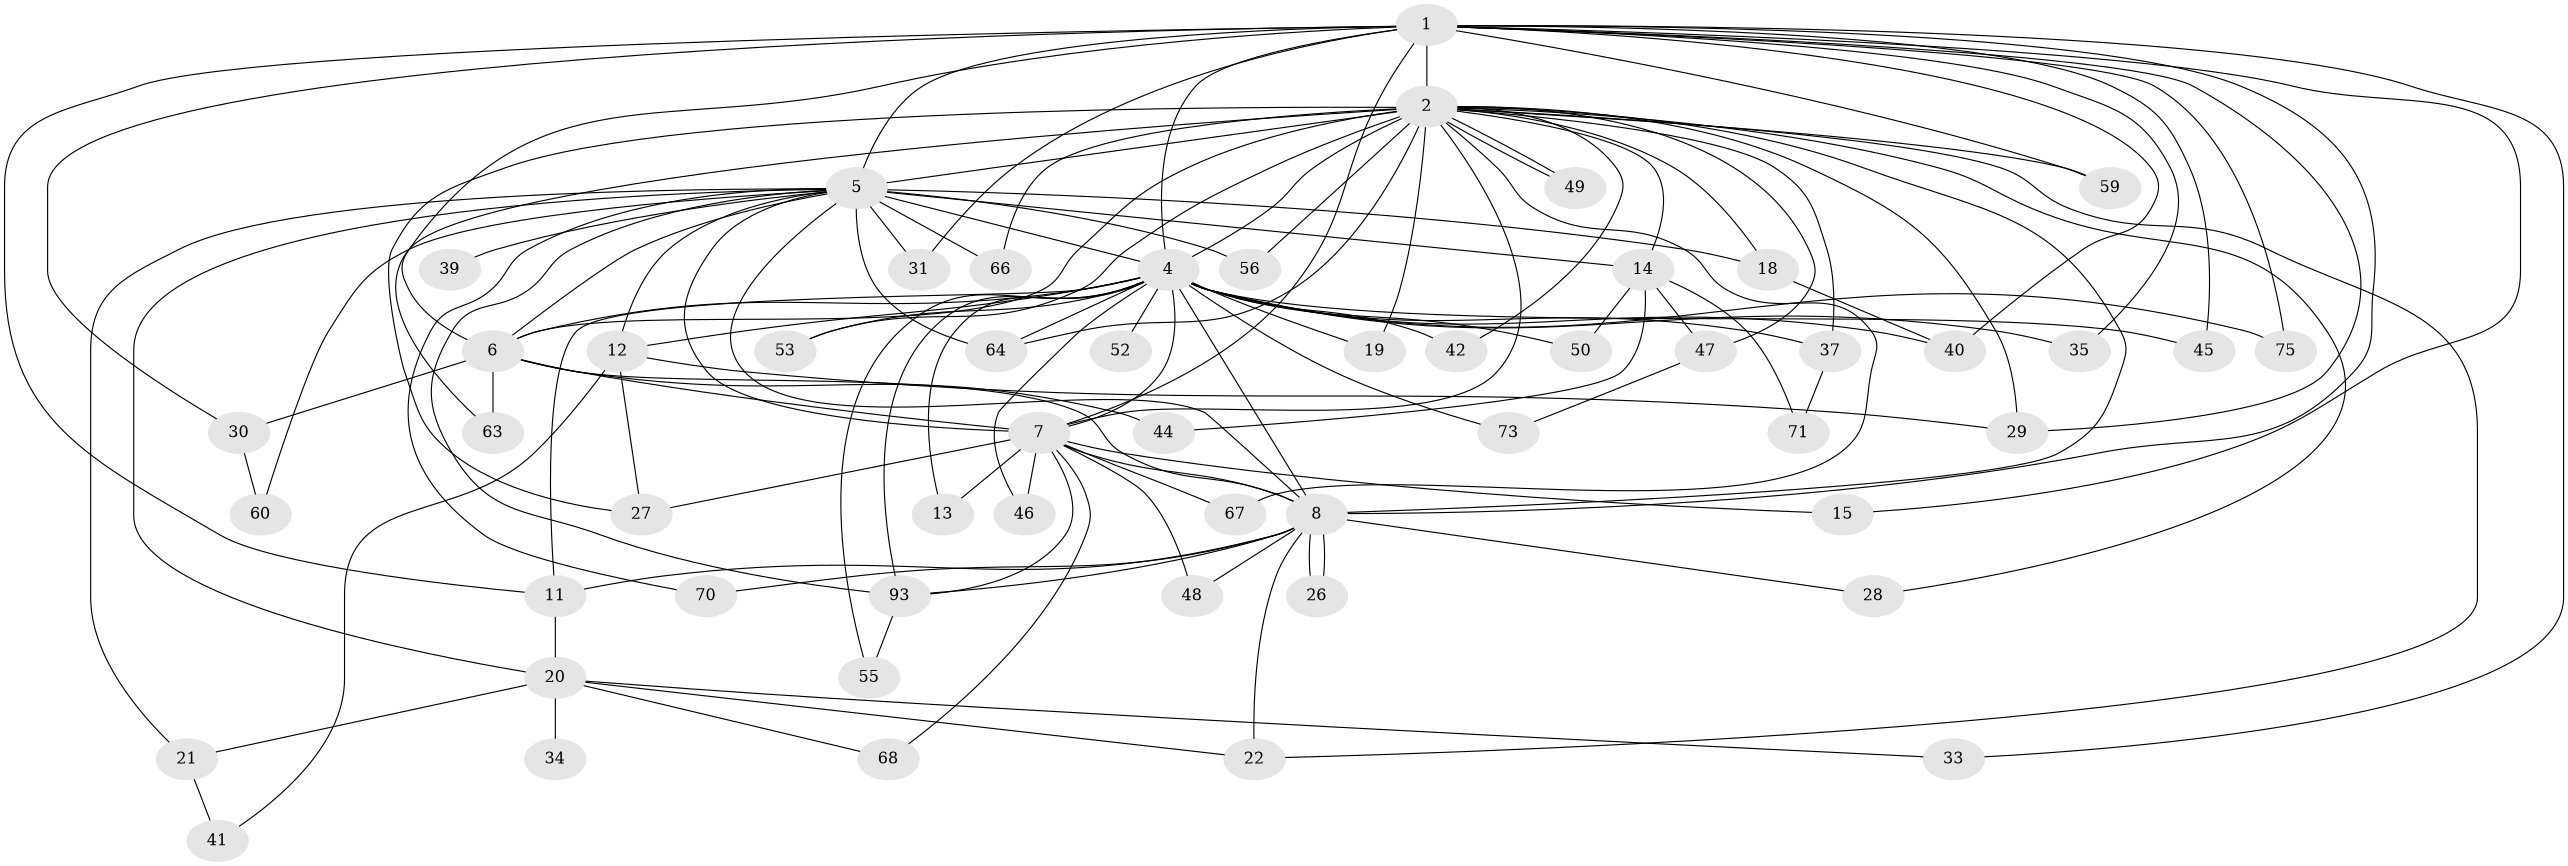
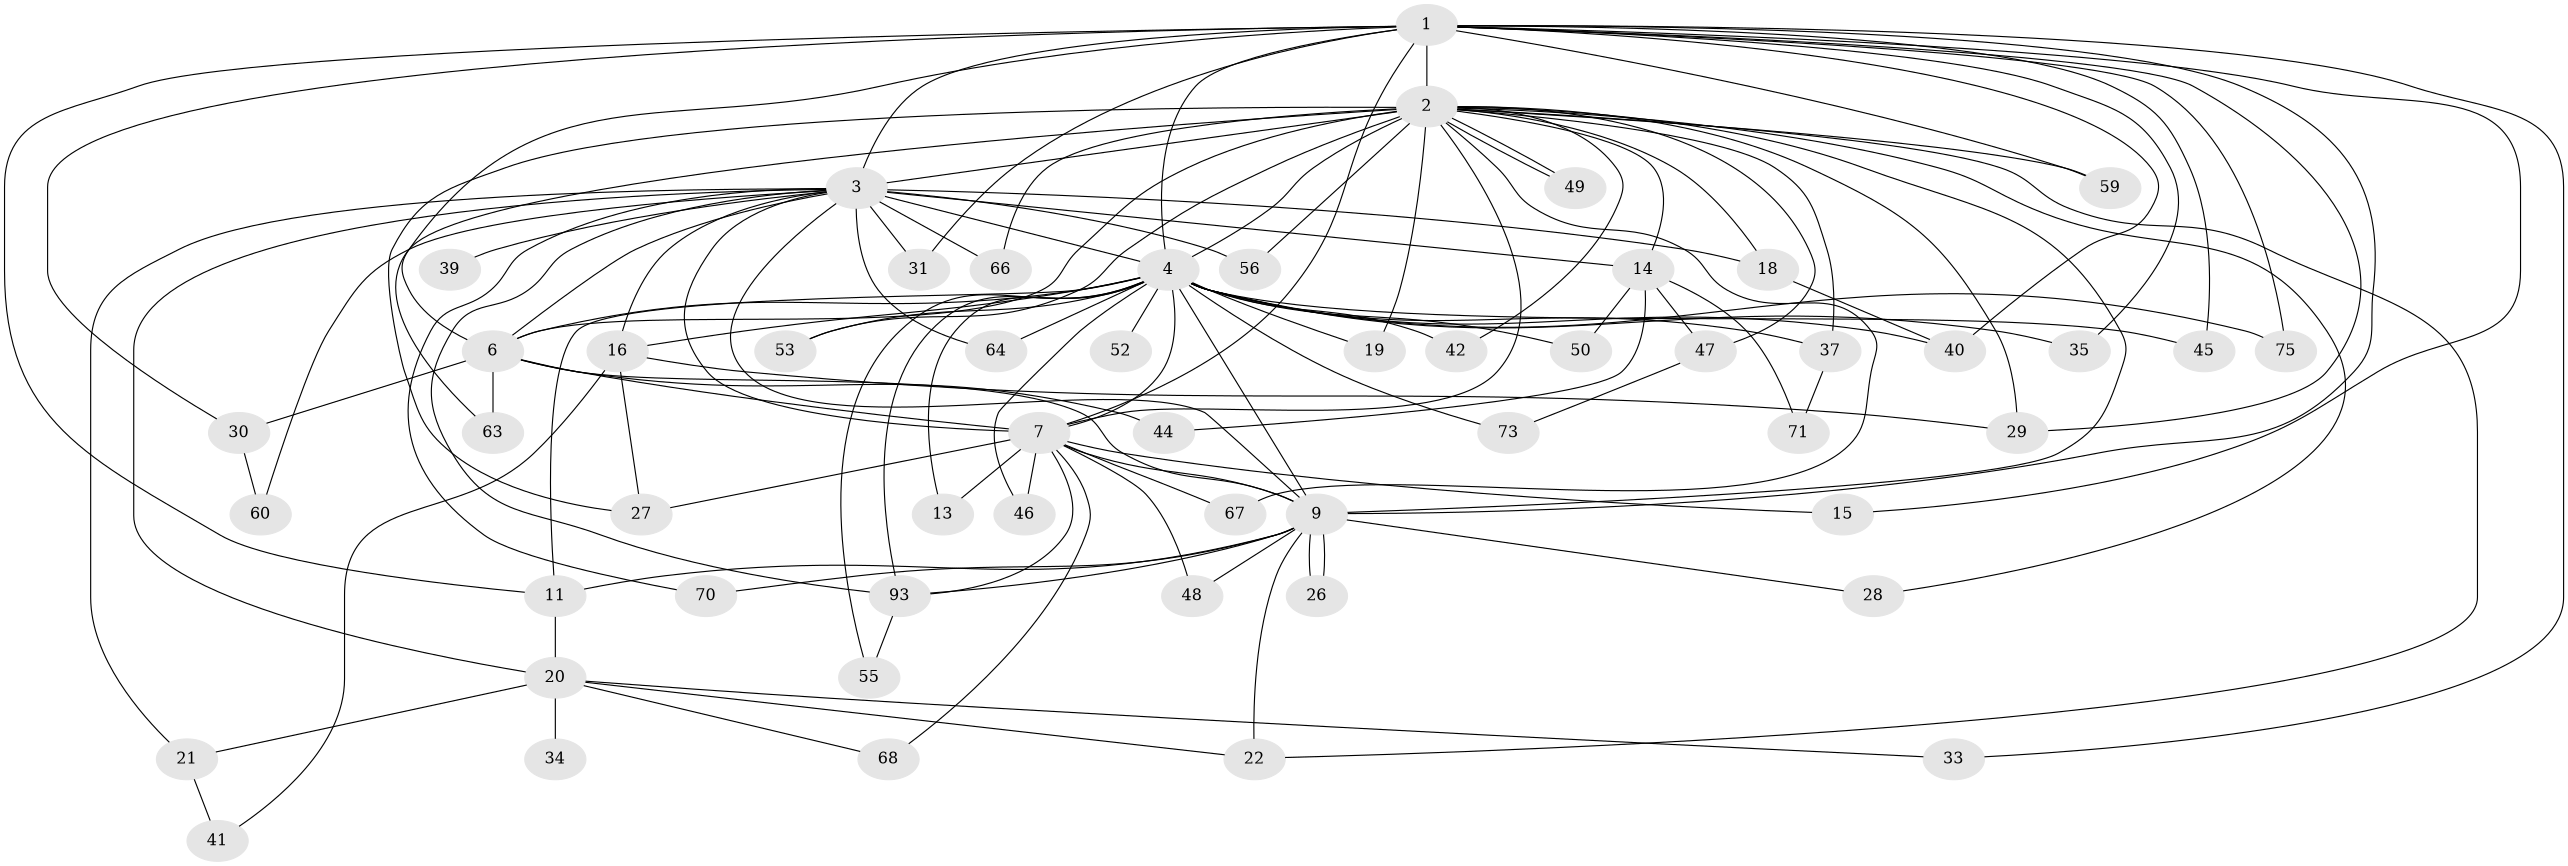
  graph {
    node [color=gray90 style=filled]
    1 [super="+12"]
    2 [super="+5"]
-   3 [super="+8" label=5]
+   3 [super="+8"]
    4 [super="+10"]
    6 [super="+32"]
    7 [super="+57"]
-   9 [super="+74" label=8]
+   9 [super="+74"]
    11 [super="+17"]
    15
    29 [super="+61"]
    30 [super="+48"]
    31 [super="+43"]
    33
    35
    40 [super="+69"]
    45
    59
    75
    14 [super="+58"]
    18
    19
    n22 [label=22 super="+65"]
    27 [super="+54"]
    28
    37
    42
    47
    49
    53
    56
    63 [super="+76"]
    64
    66
    67
-   16 [super="+25" label=12]
+   16 [super="+25"]
    20 [super="+22"]
    21 [super="+72"]
    n38 [label=93 super="+36"]
    39
    60
    70
    13
    46
    50
    52
    55
    73
    44
    n49 [label=48]
    68
    26
    71
    41
    34
    1 -- 2 [weight=3]
    1 -- 3 [weight=2]
    1 -- 4 [weight=2]
    1 -- 6
    1 -- 7
    1 -- 9
    1 -- 11
    1 -- 15
    1 -- 29
    1 -- 30
    1 -- 31 [weight=2]
    1 -- 33
    1 -- 35
    1 -- 40
    1 -- 45
    1 -- 59
    1 -- 75
    2 -- 3 [weight=4]
    2 -- 4 [weight=4]
    2 -- 6 [weight=2]
    2 -- 7 [weight=2]
    2 -- 9 [weight=3]
    2 -- 29
    2 -- 59
    2 -- 14 [weight=2]
    2 -- 18
    2 -- 19
    2 -- n22
    2 -- 27
    2 -- 28
    2 -- 37
    2 -- 42
    2 -- 47
    2 -- 49
    2 -- 49
    2 -- 53
    2 -- 56
    2 -- 63 [weight=2]
-   2 -- 64
    2 -- 66
    2 -- 67
    3 -- 4 [weight=4]
    3 -- 6 [weight=2]
    3 -- 7 [weight=2]
    3 -- 9 [weight=2]
    3 -- 31
    3 -- 14
    3 -- 18
    3 -- 56
    3 -- 64
    3 -- 66
    3 -- 16
    3 -- 20 [weight=2]
    3 -- 21 [weight=2]
    3 -- n38
    3 -- 39
    3 -- 60
    3 -- 70
    4 -- 6 [weight=3]
    4 -- 7 [weight=2]
    4 -- 9 [weight=2]
    4 -- 11
    4 -- 35
    4 -- 40
    4 -- 45
    4 -- 75
    4 -- 19
    4 -- 37
    4 -- 42
    4 -- 53
    4 -- 64
    4 -- 16
    4 -- n38
    4 -- 13
    4 -- 46
    4 -- 50
    4 -- 52
    4 -- 55
    4 -- 73
    6 -- 7
    6 -- 9
    6 -- 30 [weight=2]
    6 -- 63
    6 -- 44
    7 -- 9
    7 -- 15
    7 -- 27
    7 -- 67
    7 -- n38
    7 -- 13
    7 -- 46
    7 -- n49
    7 -- 68
    9 -- 11
    9 -- n22
    9 -- 28
    9 -- n38
    9 -- 70
    9 -- n49
    9 -- 26
    9 -- 26
    11 -- 20
    30 -- 60
    14 -- 47
    14 -- 50
    14 -- 44
    14 -- 71
    18 -- 40
    37 -- 71
    47 -- 73
    16 -- 29
    16 -- 27
    16 -- 41
    20 -- 33
    20 -- n22
    20 -- 21
    20 -- 68
    20 -- 34
    21 -- 41
    n38 -- 55
  }
